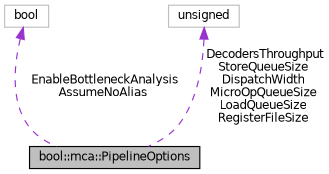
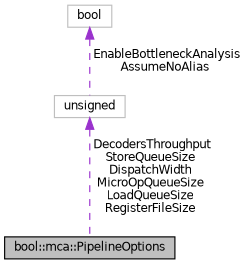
  digraph {
    node [color=grey75 fontname=Helvetica fontsize=10 shape=record]
    edge [color=darkorchid3 dir=back fontname=Helvetica fontsize=10 labelfontname=Helvetica labelfontsize=10 style=dashed]
    n1 [color=black fillcolor=grey75 fontcolor=black height=0.2 label="bool::mca::PipelineOptions" style=filled width=0.4]
    n2 [height=0.2 label=bool width=0.4]
    n3 [height=0.2 label=unsigned width=0.4]
-   n2 -> n1 [label=" EnableBottleneckAnalysis\nAssumeNoAlias"]
+   n2 -> n3 [label=" EnableBottleneckAnalysis\nAssumeNoAlias"]
    n3 -> n1 [label=" DecodersThroughput\nStoreQueueSize\nDispatchWidth\nMicroOpQueueSize\nLoadQueueSize\nRegisterFileSize"]
  }
